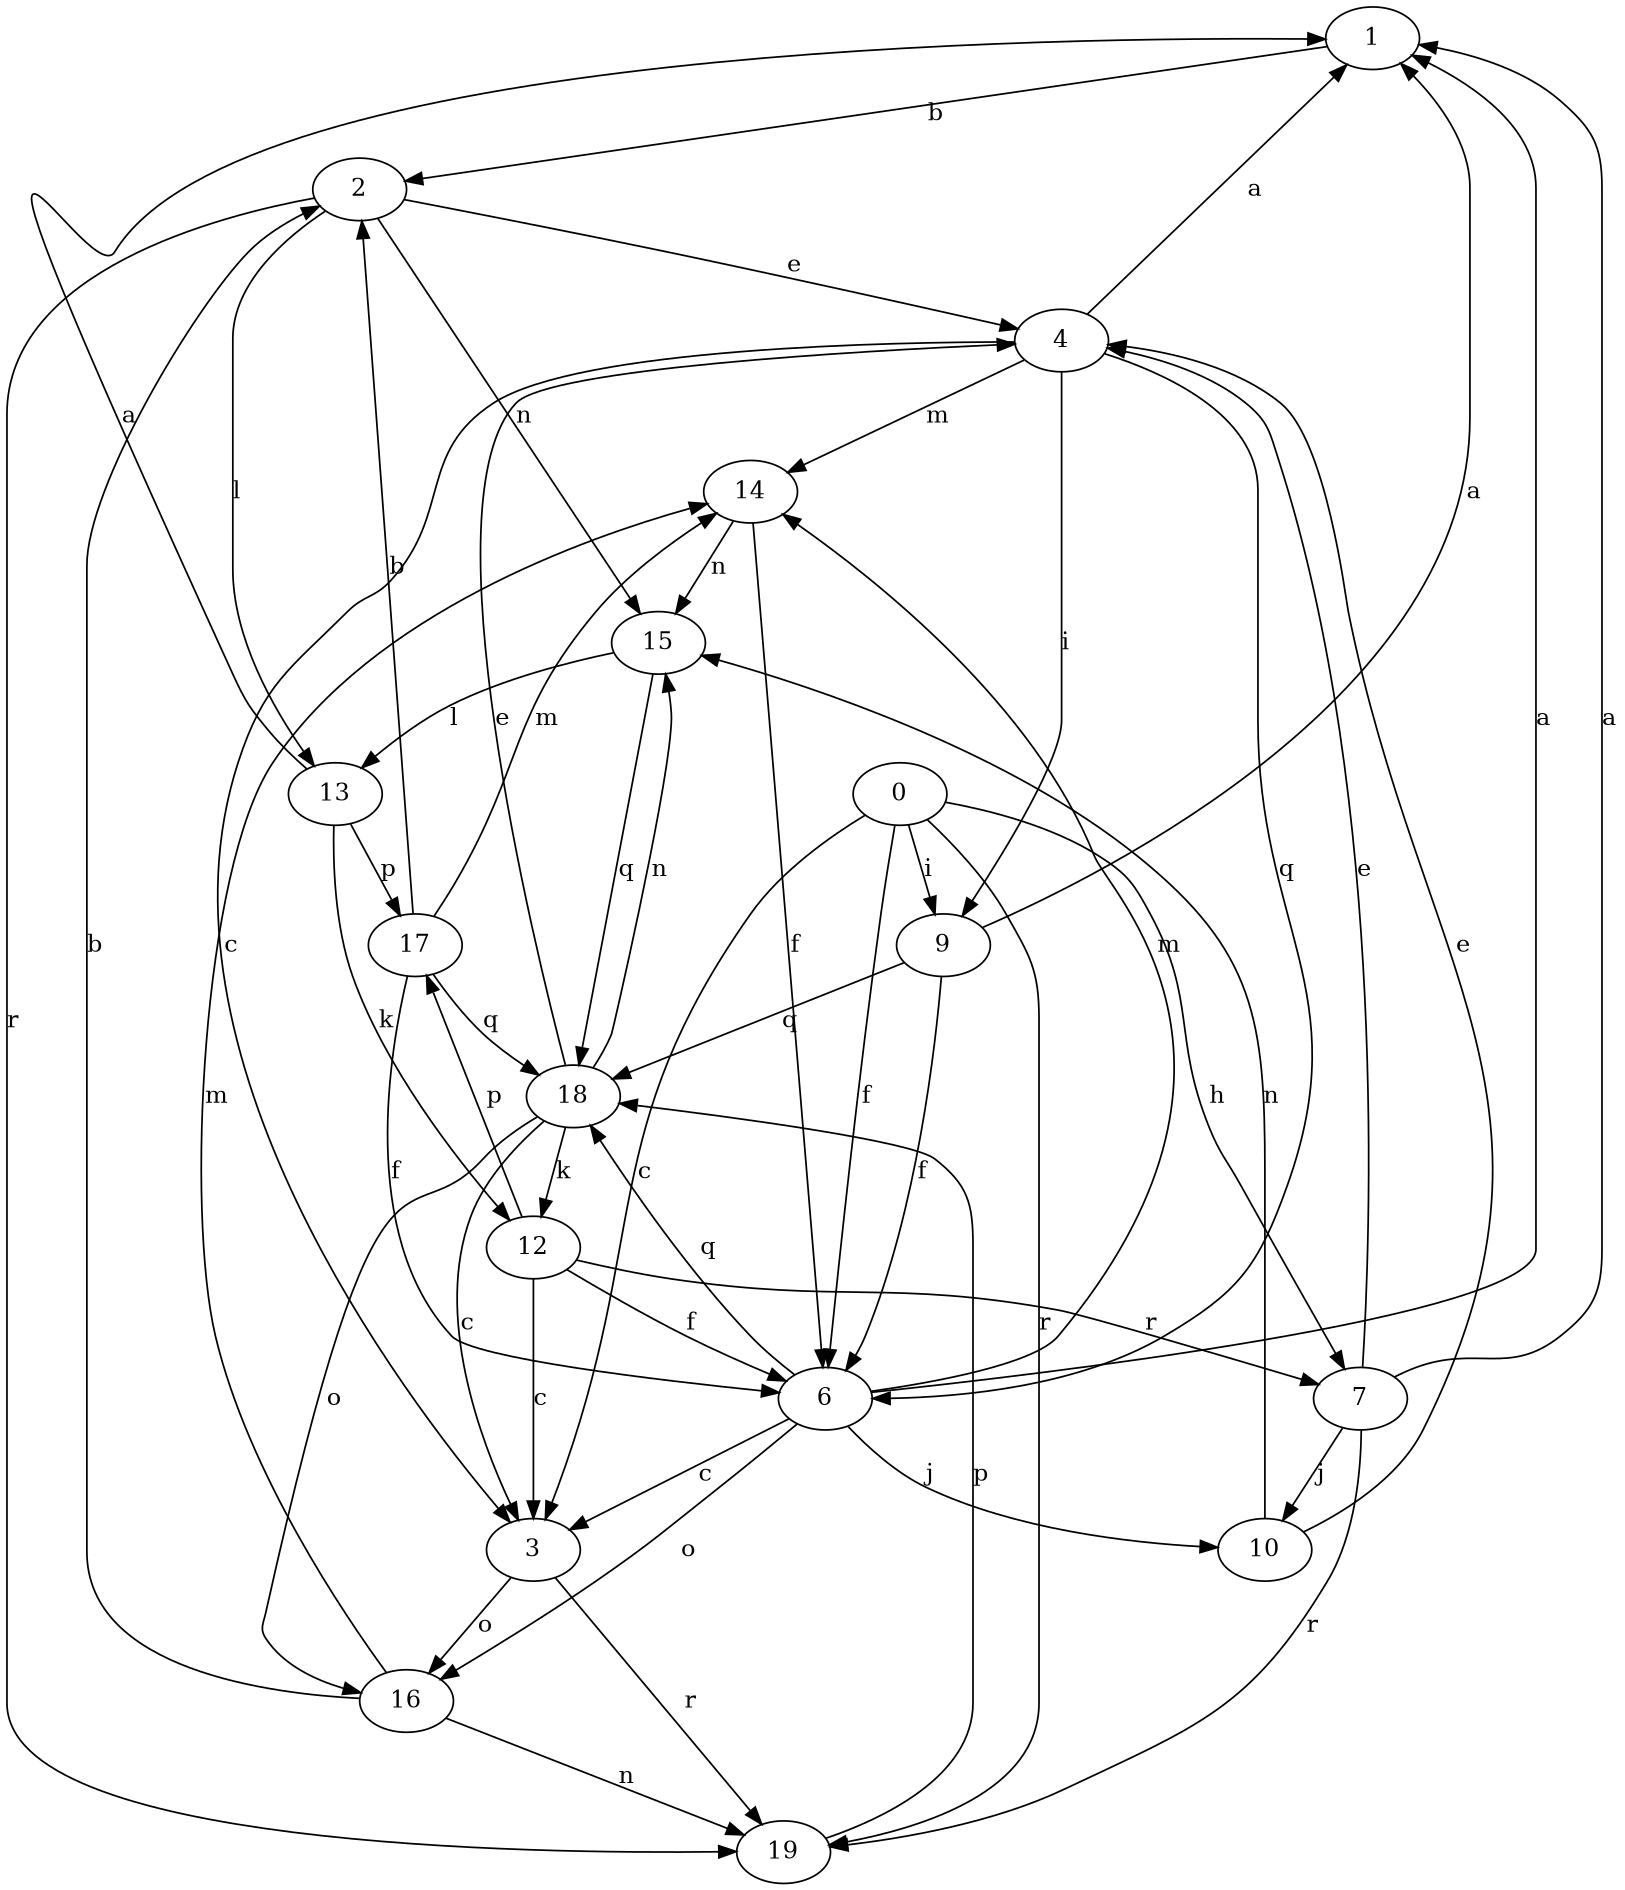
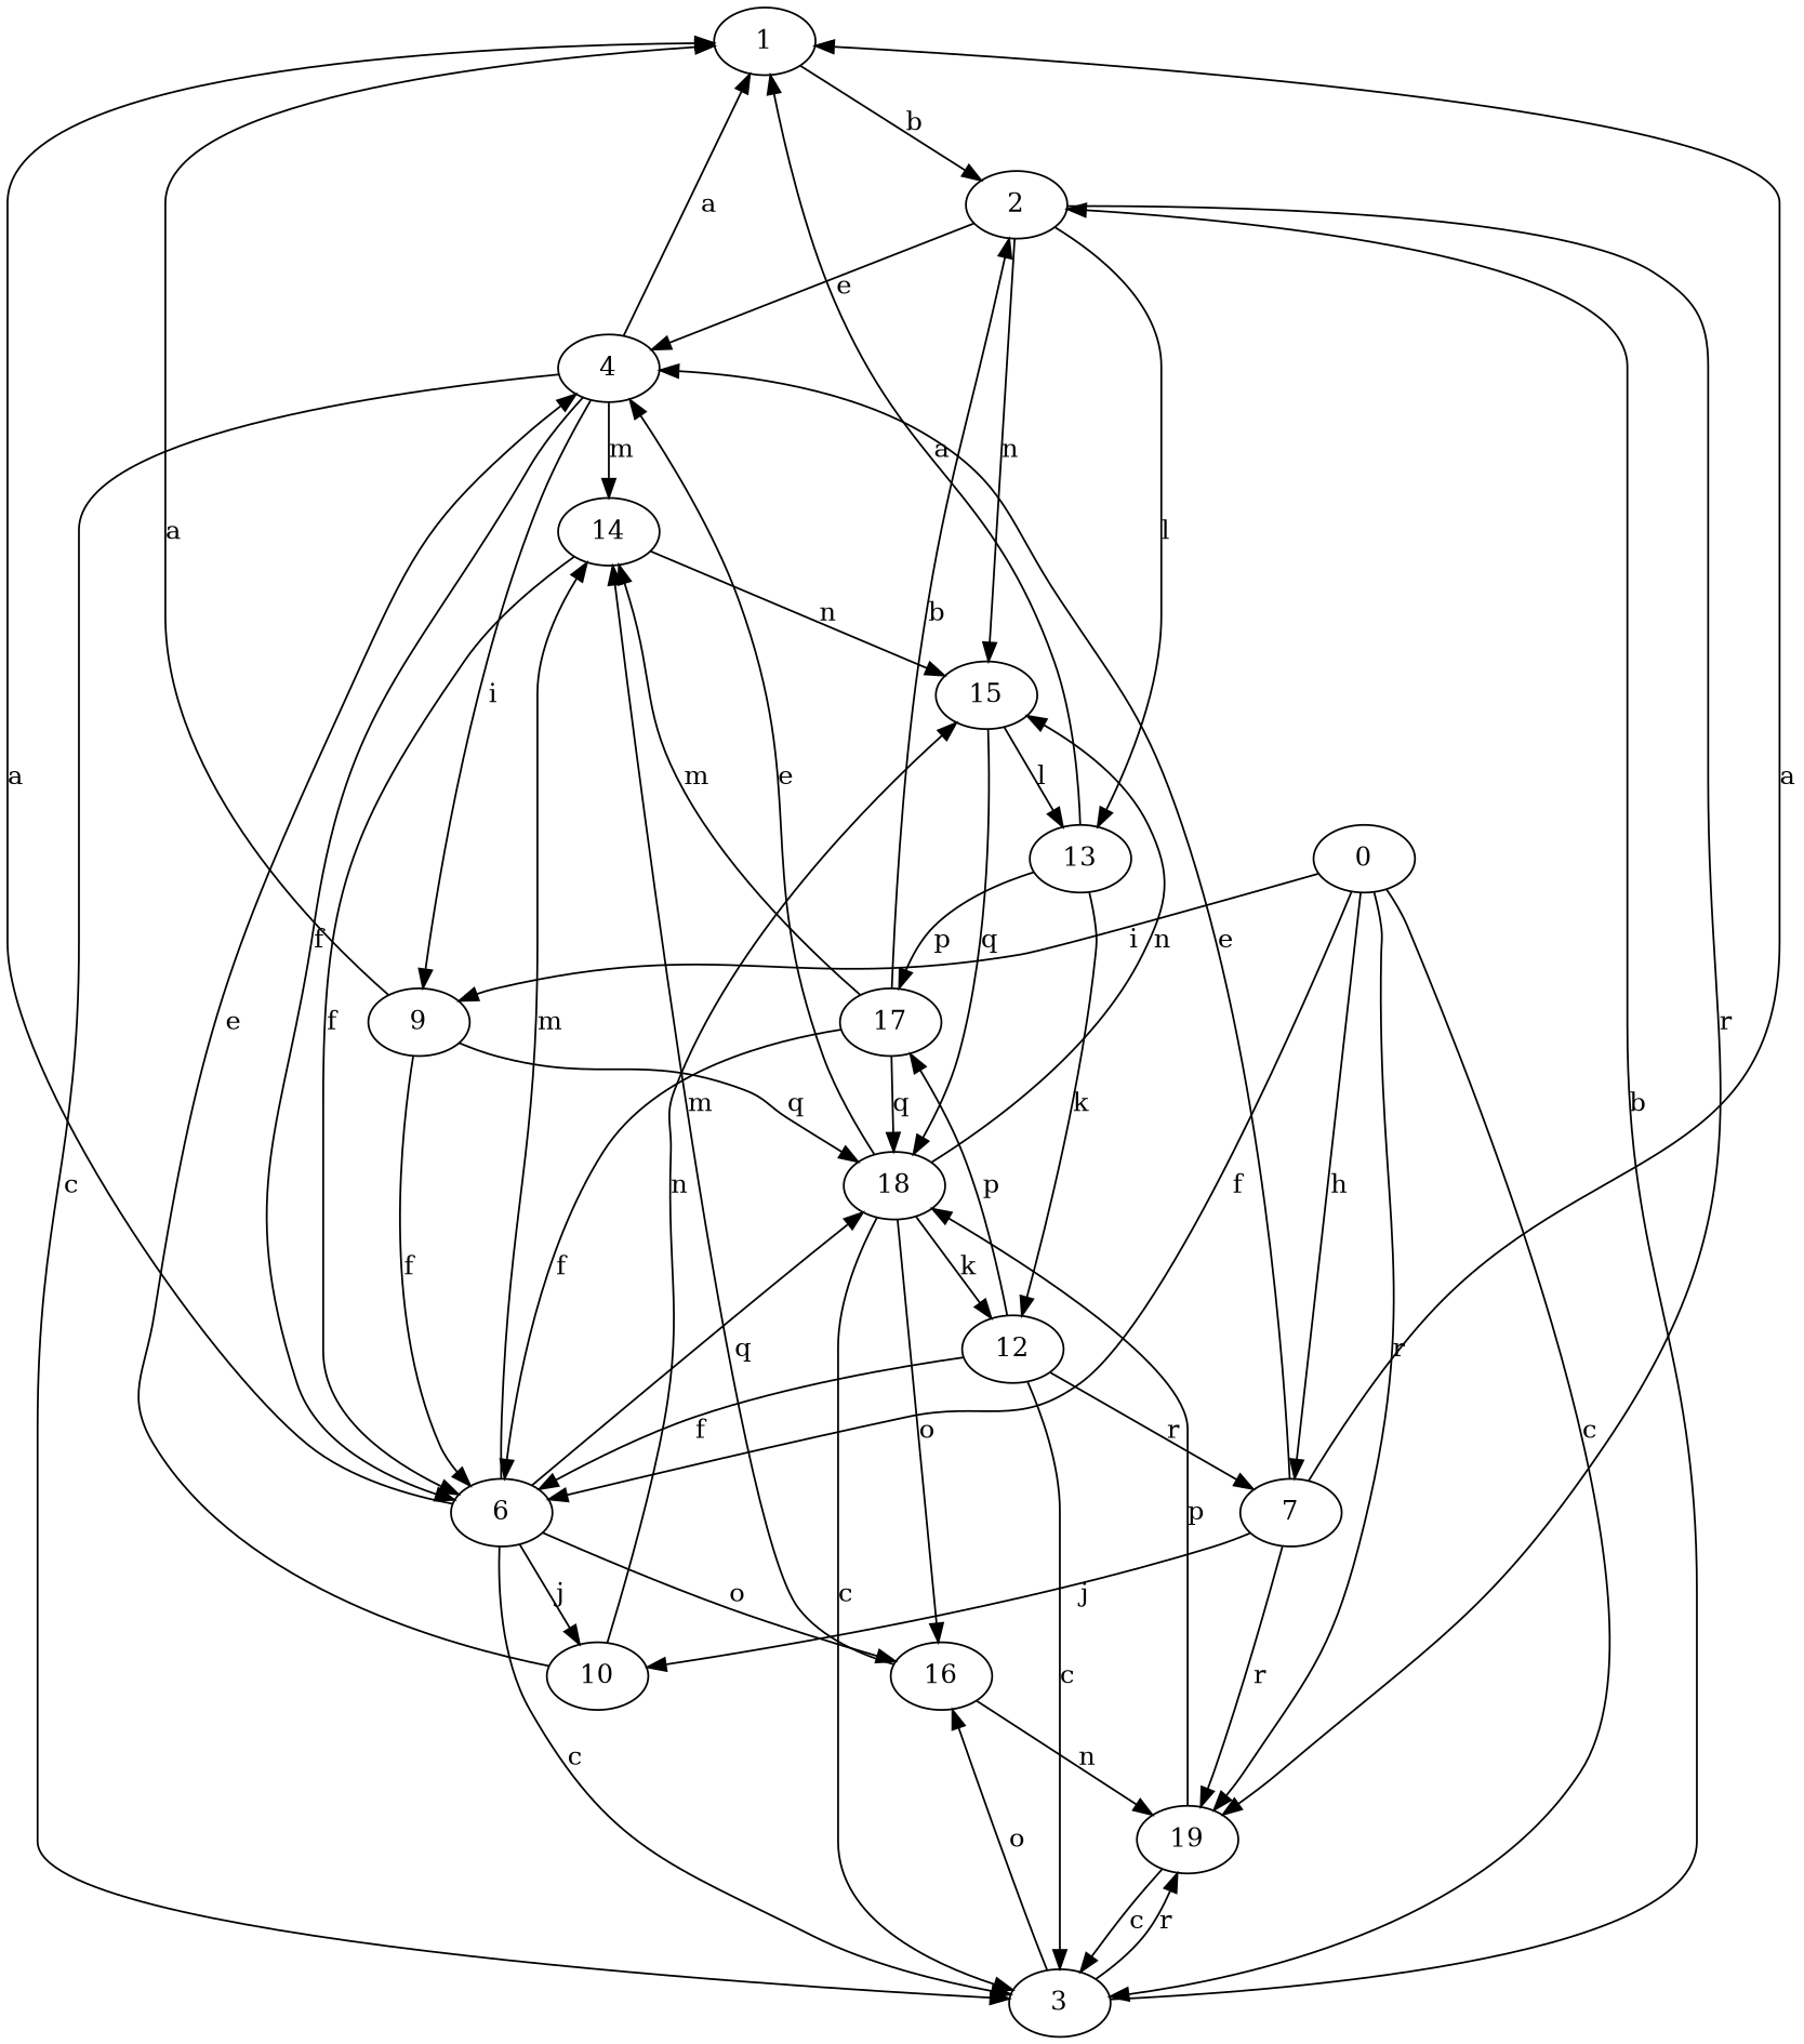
  strict digraph {
    1
    2
    4
    13
    15
    19
    3
    6
    9
    14
    12
    17
    18
    16
    10
    7
    0
    1 -> 2 [label=b]
    2 -> 4 [label=e]
    2 -> 13 [label=l]
    2 -> 15 [label=n]
    2 -> 19 [label=r]
    4 -> 1 [label=a]
    4 -> 3 [label=c]
-   4 -> 6 [label=q]
+   4 -> 6 [label=f]
    4 -> 9 [label=i]
    4 -> 14 [label=m]
    13 -> 1 [label=a]
    13 -> 12 [label=k]
    13 -> 17 [label=p]
    15 -> 13 [label=l]
    15 -> 18 [label=q]
+   19 -> 3 [label=c]
    19 -> 18 [label=p]
-   16 -> 2 [label=b]
+   3 -> 2 [label=b]
    3 -> 19 [label=r]
    3 -> 16 [label=o]
    6 -> 1 [label=a]
    6 -> 3 [label=c]
    6 -> 14 [label=m]
    6 -> 18 [label=q]
    6 -> 16 [label=o]
    6 -> 10 [label=j]
    9 -> 1 [label=a]
    9 -> 6 [label=f]
    9 -> 18 [label=q]
    14 -> 15 [label=n]
    14 -> 6 [label=f]
    12 -> 3 [label=c]
    12 -> 6 [label=f]
    12 -> 17 [label=p]
    12 -> 7 [label=r]
    17 -> 2 [label=b]
    17 -> 6 [label=f]
    17 -> 14 [label=m]
    17 -> 18 [label=q]
    18 -> 4 [label=e]
    18 -> 15 [label=n]
    18 -> 3 [label=c]
    18 -> 12 [label=k]
    18 -> 16 [label=o]
    16 -> 19 [label=n]
    16 -> 14 [label=m]
    10 -> 4 [label=e]
    10 -> 15 [label=n]
    7 -> 1 [label=a]
    7 -> 4 [label=e]
    7 -> 19 [label=r]
    7 -> 10 [label=j]
    0 -> 19 [label=r]
    0 -> 3 [label=c]
    0 -> 6 [label=f]
    0 -> 9 [label=i]
    0 -> 7 [label=h]
  }
